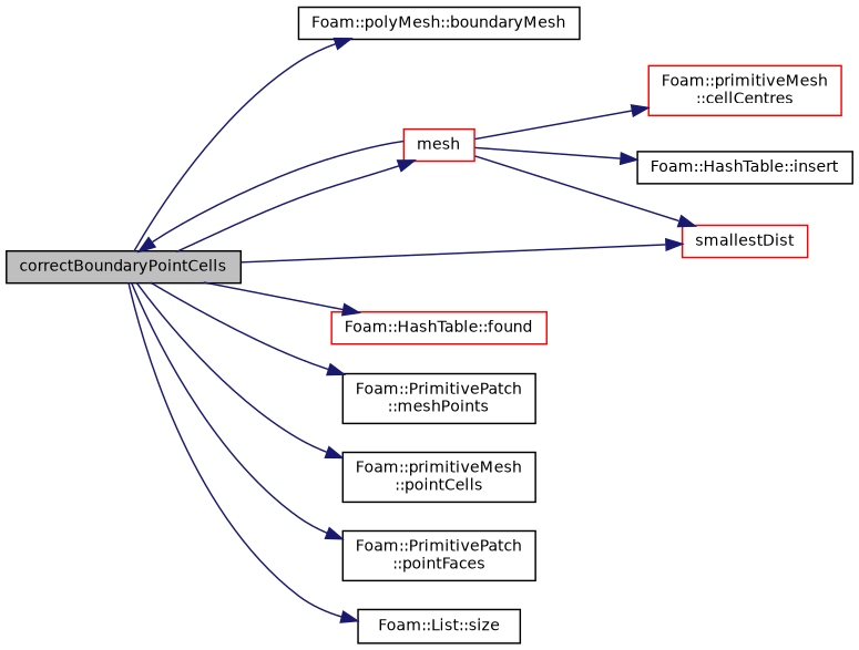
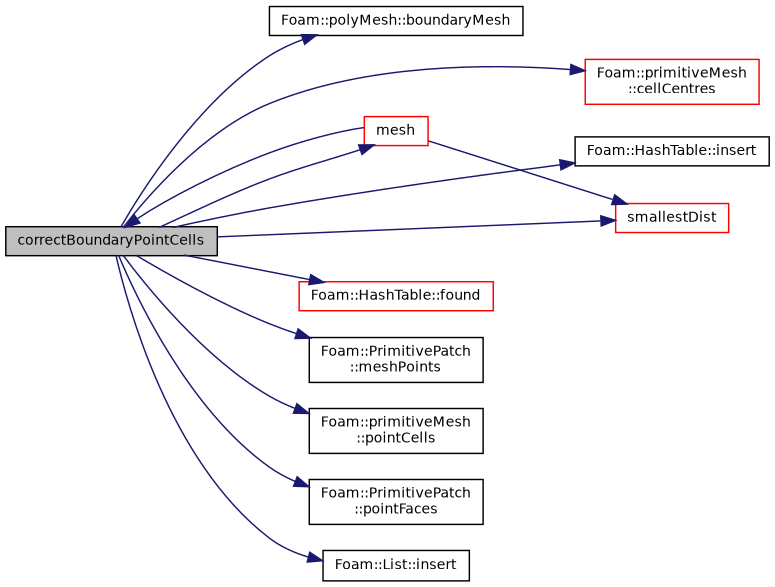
  digraph {
    rankdir=LR
    node [color=black fontname=Helvetica fontsize=10 shape=record]
    edge [color=midnightblue fontname=Helvetica fontsize=10 labelfontname=Helvetica labelfontsize=10 style=solid]
    n1 [fillcolor=grey75 fontcolor=black height=0.2 label=correctBoundaryPointCells style=filled width=0.4]
    n2 [height=0.2 label="Foam::polyMesh::boundaryMesh" width=0.4]
    n3 [color=red height=0.2 label="Foam::primitiveMesh\l::cellCentres" width=0.4]
    n4 [color=red height=0.2 label="Foam::HashTable::found" width=0.4]
    n5 [height=0.2 label="Foam::HashTable::insert" width=0.4]
    n6 [color=red height=0.2 label=mesh width=0.4]
    n7 [color=red height=0.2 label=smallestDist width=0.4]
    n8 [height=0.2 label="Foam::PrimitivePatch\l::meshPoints" width=0.4]
    n9 [height=0.2 label="Foam::primitiveMesh\l::pointCells" width=0.4]
    n10 [height=0.2 label="Foam::PrimitivePatch\l::pointFaces" width=0.4]
-   n11 [height=0.2 label="Foam::List::size" width=0.4]
+   n11 [height=0.2 label="Foam::List::insert" width=0.4]
    n1 -> n2
-   n6 -> n3
+   n1 -> n3
    n1 -> n4
-   n6 -> n5
+   n1 -> n5
    n1 -> n6
    n1 -> n7
    n1 -> n8
    n1 -> n9
    n1 -> n10
    n1 -> n11
    n6 -> n1
    n6 -> n7
  }
